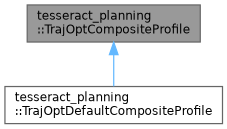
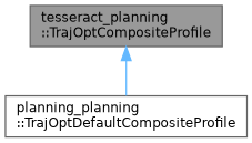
  digraph {
    node [color=gray40 fontname=Helvetica fontsize=10 shape=box style=filled]
    n1 [fillcolor=grey60 fontcolor=black height=0.2 label="tesseract_planning\l::TrajOptCompositeProfile" width=0.4]
-   n2 [fillcolor=white height=0.2 label="tesseract_planning\l::TrajOptDefaultCompositeProfile" width=0.4]
+   n2 [fillcolor=white height=0.2 label="planning_planning\l::TrajOptDefaultCompositeProfile" width=0.4]
    n1 -> n2 [color=steelblue1 dir=back fontname=Helvetica fontsize=10 labelfontname=Helvetica labelfontsize=10 style=solid]
  }
